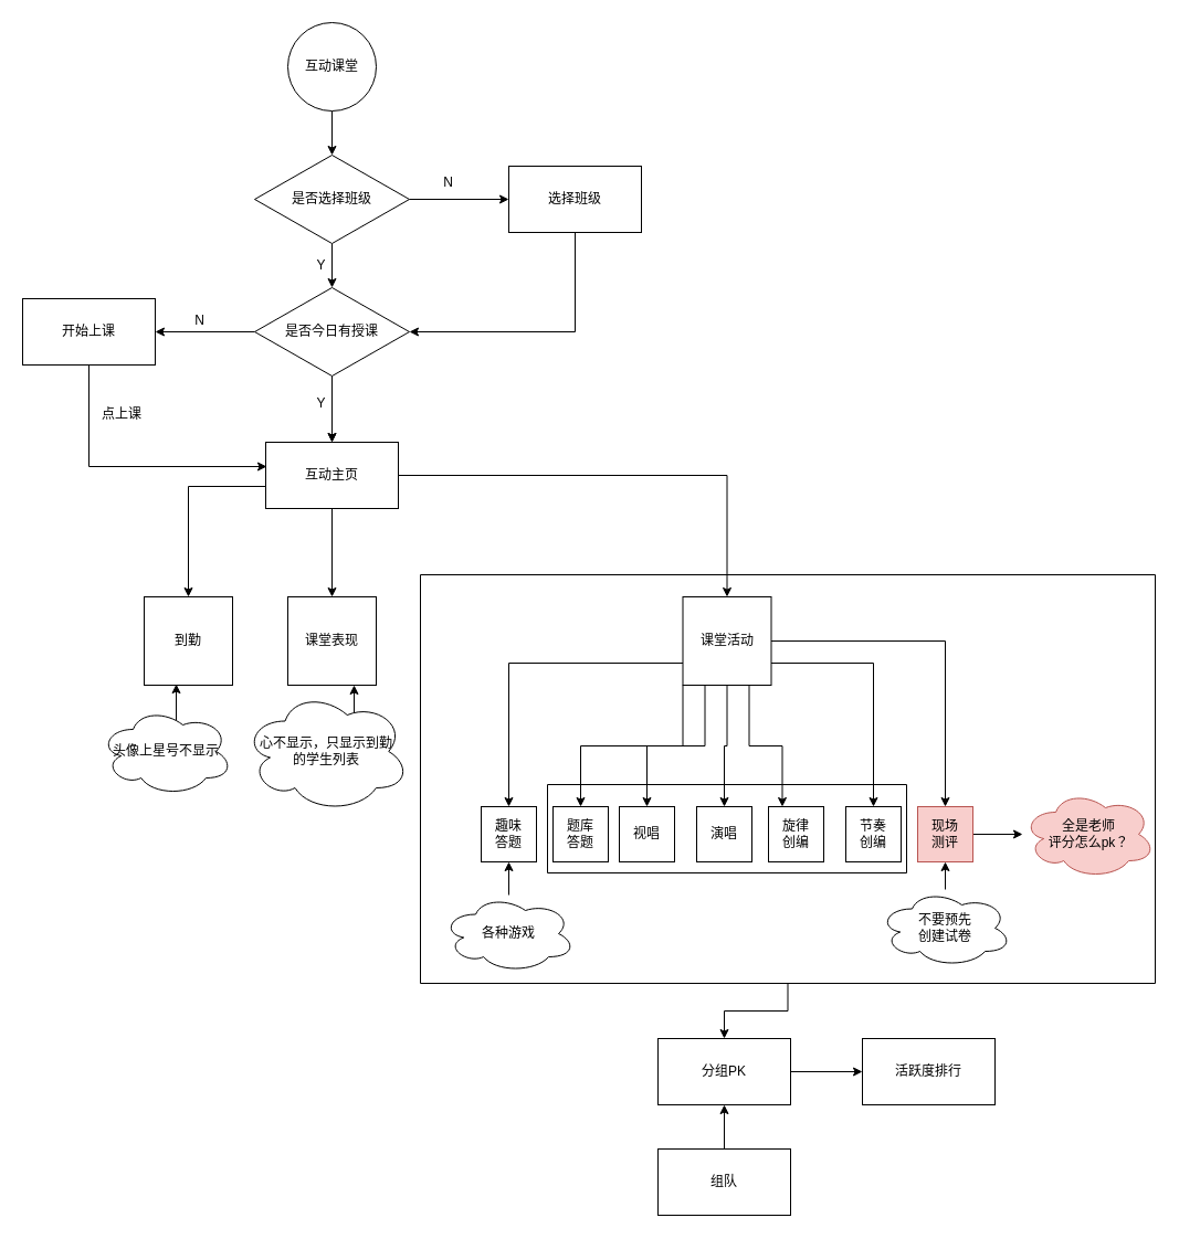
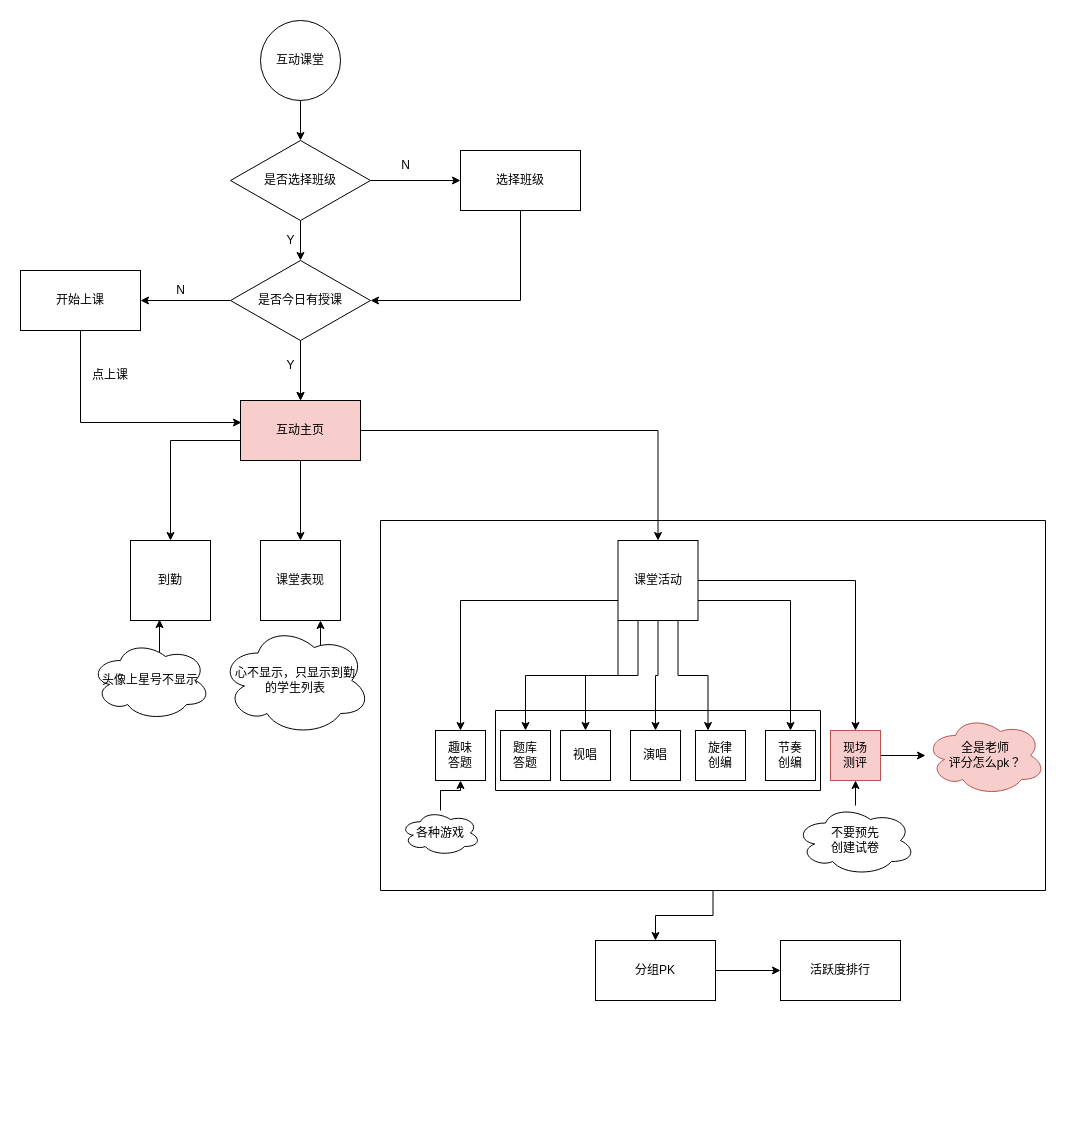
  <mxCell id="0" />
  <mxCell id="1" parent="0" />
  <mxCell id="2" style="edgeStyle=orthogonalEdgeStyle;rounded=0;orthogonalLoop=1;jettySize=auto;html=1;exitX=0.5;exitY=1;exitDx=0;exitDy=0;entryX=0.5;entryY=0;entryDx=0;entryDy=0;" parent="1" source="3" target="6" edge="1"><mxGeometry relative="1" as="geometry" /></mxCell>
  <mxCell id="3" value="互动课堂" style="ellipse;whiteSpace=wrap;html=1;aspect=fixed;" parent="1" vertex="1"><mxGeometry x="260" y="20" width="80" height="80" as="geometry" /></mxCell>
  <mxCell id="4" style="edgeStyle=orthogonalEdgeStyle;rounded=0;orthogonalLoop=1;jettySize=auto;html=1;exitX=0.5;exitY=1;exitDx=0;exitDy=0;entryX=0.5;entryY=0;entryDx=0;entryDy=0;" parent="1" source="6" target="10" edge="1"><mxGeometry relative="1" as="geometry" /></mxCell>
  <mxCell id="5" value="" style="edgeStyle=orthogonalEdgeStyle;rounded=0;orthogonalLoop=1;jettySize=auto;html=1;" parent="1" source="6" target="13" edge="1"><mxGeometry relative="1" as="geometry" /></mxCell>
  <mxCell id="6" value="是否选择班级" style="rhombus;whiteSpace=wrap;html=1;" parent="1" vertex="1"><mxGeometry x="230" y="140" width="140" height="80" as="geometry" /></mxCell>
  <mxCell id="7" value="" style="edgeStyle=orthogonalEdgeStyle;rounded=0;orthogonalLoop=1;jettySize=auto;html=1;" parent="1" source="10" target="15" edge="1"><mxGeometry relative="1" as="geometry" /></mxCell>
  <mxCell id="8" value="" style="edgeStyle=orthogonalEdgeStyle;rounded=0;orthogonalLoop=1;jettySize=auto;html=1;" parent="1" source="10" target="15" edge="1"><mxGeometry relative="1" as="geometry" /></mxCell>
  <mxCell id="9" value="" style="edgeStyle=orthogonalEdgeStyle;rounded=0;orthogonalLoop=1;jettySize=auto;html=1;" parent="1" source="10" target="19" edge="1"><mxGeometry relative="1" as="geometry" /></mxCell>
  <mxCell id="10" value="是否今日有授课" style="rhombus;whiteSpace=wrap;html=1;" parent="1" vertex="1"><mxGeometry x="230" y="260" width="140" height="80" as="geometry" /></mxCell>
  <mxCell id="11" value="Y" style="text;html=1;align=center;verticalAlign=middle;resizable=0;points=[];autosize=1;strokeColor=none;fillColor=none;" parent="1" vertex="1"><mxGeometry x="275" y="225" width="30" height="30" as="geometry" /></mxCell>
  <mxCell id="12" style="edgeStyle=orthogonalEdgeStyle;rounded=0;orthogonalLoop=1;jettySize=auto;html=1;exitX=0.5;exitY=1;exitDx=0;exitDy=0;entryX=1;entryY=0.5;entryDx=0;entryDy=0;" parent="1" source="13" target="10" edge="1"><mxGeometry relative="1" as="geometry" /></mxCell>
  <mxCell id="13" value="选择班级" style="whiteSpace=wrap;html=1;" parent="1" vertex="1"><mxGeometry x="460" y="150" width="120" height="60" as="geometry" /></mxCell>
  <mxCell id="14" style="edgeStyle=orthogonalEdgeStyle;rounded=0;orthogonalLoop=1;jettySize=auto;html=1;entryX=0.5;entryY=0;entryDx=0;entryDy=0;" parent="1" source="15" target="32" edge="1"><mxGeometry relative="1" as="geometry" /></mxCell>
- <mxCell id="15" value="互动主页" style="whiteSpace=wrap;html=1;" parent="1" vertex="1"><mxGeometry x="240" y="400" width="120" height="60" as="geometry" /></mxCell>
+ <mxCell id="15" value="互动主页" style="whiteSpace=wrap;html=1;fillColor=#f8cecc;" parent="1" vertex="1"><mxGeometry x="240" y="400" width="120" height="60" as="geometry" /></mxCell>
  <mxCell id="16" value="Y" style="text;html=1;align=center;verticalAlign=middle;resizable=0;points=[];autosize=1;strokeColor=none;fillColor=none;" parent="1" vertex="1"><mxGeometry x="275" y="350" width="30" height="30" as="geometry" /></mxCell>
  <mxCell id="17" value="N" style="text;html=1;align=center;verticalAlign=middle;resizable=0;points=[];autosize=1;strokeColor=none;fillColor=none;" parent="1" vertex="1"><mxGeometry x="390" y="150" width="30" height="30" as="geometry" /></mxCell>
  <mxCell id="18" style="edgeStyle=orthogonalEdgeStyle;rounded=0;orthogonalLoop=1;jettySize=auto;html=1;exitX=0.5;exitY=1;exitDx=0;exitDy=0;entryX=0.008;entryY=0.367;entryDx=0;entryDy=0;entryPerimeter=0;" parent="1" source="19" target="15" edge="1"><mxGeometry relative="1" as="geometry" /></mxCell>
  <mxCell id="19" value="开始上课" style="whiteSpace=wrap;html=1;" parent="1" vertex="1"><mxGeometry x="20" y="270" width="120" height="60" as="geometry" /></mxCell>
  <mxCell id="20" value="N" style="text;html=1;align=center;verticalAlign=middle;resizable=0;points=[];autosize=1;strokeColor=none;fillColor=none;" parent="1" vertex="1"><mxGeometry x="165" y="275" width="30" height="30" as="geometry" /></mxCell>
  <mxCell id="21" style="edgeStyle=orthogonalEdgeStyle;rounded=0;orthogonalLoop=1;jettySize=auto;html=1;exitX=0.5;exitY=1;exitDx=0;exitDy=0;entryX=0.5;entryY=0;entryDx=0;entryDy=0;" parent="1" source="15" target="24" edge="1"><mxGeometry relative="1" as="geometry"><mxPoint x="300" y="570" as="sourcePoint" /></mxGeometry></mxCell>
  <mxCell id="22" style="edgeStyle=orthogonalEdgeStyle;rounded=0;orthogonalLoop=1;jettySize=auto;html=1;entryX=0.5;entryY=0;entryDx=0;entryDy=0;exitX=0;exitY=0.75;exitDx=0;exitDy=0;" parent="1" source="15" target="23" edge="1"><mxGeometry relative="1" as="geometry"><mxPoint x="271.716" y="558.284" as="sourcePoint" /><Array as="points"><mxPoint x="240" y="440" /><mxPoint x="170" y="440" /></Array></mxGeometry></mxCell>
  <mxCell id="23" value="到勤" style="whiteSpace=wrap;html=1;aspect=fixed;" parent="1" vertex="1"><mxGeometry y="540" width="80" height="80" as="geometry" x="130" /></mxCell>
  <mxCell id="24" value="课堂表现" style="whiteSpace=wrap;html=1;aspect=fixed;" parent="1" vertex="1"><mxGeometry x="260" y="540" width="80" height="80" as="geometry" /></mxCell>
  <mxCell id="25" style="edgeStyle=orthogonalEdgeStyle;rounded=0;orthogonalLoop=1;jettySize=auto;html=1;exitX=0;exitY=0.75;exitDx=0;exitDy=0;entryX=0.5;entryY=0;entryDx=0;entryDy=0;" parent="1" source="32" target="37" edge="1"><mxGeometry relative="1" as="geometry" /></mxCell>
  <mxCell id="26" style="edgeStyle=orthogonalEdgeStyle;rounded=0;orthogonalLoop=1;jettySize=auto;html=1;exitX=0;exitY=1;exitDx=0;exitDy=0;entryX=0.5;entryY=0;entryDx=0;entryDy=0;" parent="1" source="32" target="44" edge="1"><mxGeometry relative="1" as="geometry" /></mxCell>
  <mxCell id="27" style="edgeStyle=orthogonalEdgeStyle;rounded=0;orthogonalLoop=1;jettySize=auto;html=1;exitX=0.75;exitY=1;exitDx=0;exitDy=0;entryX=0.25;entryY=0;entryDx=0;entryDy=0;" parent="1" source="32" target="40" edge="1"><mxGeometry relative="1" as="geometry" /></mxCell>
  <mxCell id="28" style="edgeStyle=orthogonalEdgeStyle;rounded=0;orthogonalLoop=1;jettySize=auto;html=1;exitX=1;exitY=0.75;exitDx=0;exitDy=0;entryX=0.5;entryY=0;entryDx=0;entryDy=0;" parent="1" source="32" target="41" edge="1"><mxGeometry relative="1" as="geometry" /></mxCell>
  <mxCell id="29" style="edgeStyle=orthogonalEdgeStyle;rounded=0;orthogonalLoop=1;jettySize=auto;html=1;exitX=1;exitY=0.5;exitDx=0;exitDy=0;entryX=0.5;entryY=0;entryDx=0;entryDy=0;" parent="1" source="32" target="43" edge="1"><mxGeometry relative="1" as="geometry" /></mxCell>
  <mxCell id="30" style="edgeStyle=orthogonalEdgeStyle;rounded=0;orthogonalLoop=1;jettySize=auto;html=1;exitX=0.25;exitY=1;exitDx=0;exitDy=0;entryX=0.5;entryY=0;entryDx=0;entryDy=0;" parent="1" source="32" target="38" edge="1"><mxGeometry relative="1" as="geometry" /></mxCell>
  <mxCell id="31" style="edgeStyle=orthogonalEdgeStyle;rounded=0;orthogonalLoop=1;jettySize=auto;html=1;exitX=0.5;exitY=1;exitDx=0;exitDy=0;" parent="1" source="32" target="39" edge="1"><mxGeometry relative="1" as="geometry" /></mxCell>
  <mxCell id="32" value="课堂活动" style="whiteSpace=wrap;html=1;aspect=fixed;" parent="1" vertex="1"><mxGeometry x="617.5" y="540" width="80" height="80" as="geometry" /></mxCell>
  <mxCell id="33" style="edgeStyle=orthogonalEdgeStyle;rounded=0;orthogonalLoop=1;jettySize=auto;html=1;exitX=0.625;exitY=0.2;exitDx=0;exitDy=0;exitPerimeter=0;entryX=0.363;entryY=0.988;entryDx=0;entryDy=0;entryPerimeter=0;" parent="1" source="34" target="23" edge="1"><mxGeometry relative="1" as="geometry" /></mxCell>
  <mxCell id="34" value="头像上星号不显示" style="ellipse;shape=cloud;whiteSpace=wrap;html=1;" parent="1" vertex="1"><mxGeometry x="90" y="640" width="120" height="80" as="geometry" /></mxCell>
  <mxCell id="35" style="edgeStyle=orthogonalEdgeStyle;rounded=0;orthogonalLoop=1;jettySize=auto;html=1;exitX=0.625;exitY=0.2;exitDx=0;exitDy=0;exitPerimeter=0;entryX=0.75;entryY=1;entryDx=0;entryDy=0;" parent="1" source="36" target="24" edge="1"><mxGeometry relative="1" as="geometry" /></mxCell>
  <mxCell id="36" value="心不显示，只显示到勤&lt;br&gt;的学生列表" style="ellipse;shape=cloud;whiteSpace=wrap;html=1;" parent="1" vertex="1"><mxGeometry x="220" y="625" width="150" height="110" as="geometry" /></mxCell>
  <mxCell id="37" value="趣味&lt;br&gt;答题" style="whiteSpace=wrap;html=1;aspect=fixed;" parent="1" vertex="1"><mxGeometry x="435" y="730" width="50" height="50" as="geometry" /></mxCell>
  <mxCell id="38" value="视唱" style="whiteSpace=wrap;html=1;aspect=fixed;" parent="1" vertex="1"><mxGeometry x="560" y="730" width="50" height="50" as="geometry" /></mxCell>
  <mxCell id="39" value="演唱" style="whiteSpace=wrap;html=1;aspect=fixed;" parent="1" vertex="1"><mxGeometry x="630" y="730" width="50" height="50" as="geometry" /></mxCell>
  <mxCell id="40" value="旋律&lt;br&gt;创编" style="whiteSpace=wrap;html=1;aspect=fixed;" parent="1" vertex="1"><mxGeometry x="695" y="730" width="50" height="50" as="geometry" /></mxCell>
  <mxCell id="41" value="节奏&lt;br&gt;创编" style="whiteSpace=wrap;html=1;aspect=fixed;" parent="1" vertex="1"><mxGeometry x="765" y="730" width="50" height="50" as="geometry" /></mxCell>
  <mxCell id="42" value="" style="edgeStyle=orthogonalEdgeStyle;rounded=0;orthogonalLoop=1;jettySize=auto;html=1;" parent="1" source="43" target="57" edge="1"><mxGeometry relative="1" as="geometry" /></mxCell>
  <mxCell id="43" value="现场&lt;br&gt;测评" style="whiteSpace=wrap;html=1;aspect=fixed;fillColor=#f8cecc;strokeColor=#b85450;" parent="1" vertex="1"><mxGeometry x="830" y="730" width="50" height="50" as="geometry" /></mxCell>
  <mxCell id="44" value="题库&lt;br&gt;答题" style="whiteSpace=wrap;html=1;aspect=fixed;" parent="1" vertex="1"><mxGeometry x="500" y="730" width="50" height="50" as="geometry" /></mxCell>
  <mxCell id="45" value="" style="swimlane;startSize=0;" parent="1" vertex="1"><mxGeometry x="495" y="710" width="325" height="80" as="geometry"><mxRectangle x="365" y="760" width="50" height="40" as="alternateBounds" /></mxGeometry></mxCell>
  <mxCell id="46" value="" style="edgeStyle=orthogonalEdgeStyle;rounded=0;orthogonalLoop=1;jettySize=auto;html=1;" parent="1" source="47" target="43" edge="1"><mxGeometry relative="1" as="geometry" /></mxCell>
  <mxCell id="47" value="不要预先&lt;br&gt;创建试卷" style="ellipse;shape=cloud;whiteSpace=wrap;html=1;" parent="1" vertex="1"><mxGeometry x="795" y="805" width="120" height="70" as="geometry" /></mxCell>
  <mxCell id="48" value="" style="edgeStyle=orthogonalEdgeStyle;rounded=0;orthogonalLoop=1;jettySize=auto;html=1;" parent="1" source="49" target="37" edge="1"><mxGeometry relative="1" as="geometry" /></mxCell>
- <mxCell id="49" value="各种游戏" style="ellipse;shape=cloud;whiteSpace=wrap;html=1;" parent="1" vertex="1"><mxGeometry x="400" y="810" width="120" height="70" as="geometry" /></mxCell>
+ <mxCell id="49" value="各种游戏" style="ellipse;shape=cloud;whiteSpace=wrap;html=1;" parent="1" vertex="1"><mxGeometry x="400" y="810" width="80" height="45" as="geometry" /></mxCell>
  <mxCell id="50" value="" style="edgeStyle=orthogonalEdgeStyle;rounded=0;orthogonalLoop=1;jettySize=auto;html=1;" parent="1" source="51" target="52" edge="1"><mxGeometry relative="1" as="geometry" /></mxCell>
  <mxCell id="51" value="分组PK" style="whiteSpace=wrap;html=1;" parent="1" vertex="1"><mxGeometry x="595" y="940" width="120" height="60" as="geometry" /></mxCell>
  <mxCell id="52" value="活跃度排行" style="whiteSpace=wrap;html=1;" parent="1" vertex="1"><mxGeometry x="780" y="940" width="120" height="60" as="geometry" /></mxCell>
- <mxCell id="53" style="edgeStyle=orthogonalEdgeStyle;rounded=0;orthogonalLoop=1;jettySize=auto;html=1;exitX=0.5;exitY=0;exitDx=0;exitDy=0;entryX=0.5;entryY=1;entryDx=0;entryDy=0;" parent="1" source="54" target="51" edge="1"><mxGeometry relative="1" as="geometry" /></mxCell>
- <mxCell id="54" value="组队" style="whiteSpace=wrap;html=1;" parent="1" vertex="1"><mxGeometry x="595" y="1040" width="120" height="60" as="geometry" /></mxCell>
  <mxCell id="55" style="edgeStyle=orthogonalEdgeStyle;rounded=0;orthogonalLoop=1;jettySize=auto;html=1;exitX=0.5;exitY=1;exitDx=0;exitDy=0;" parent="1" source="56" target="51" edge="1"><mxGeometry relative="1" as="geometry" /></mxCell>
  <mxCell id="56" value="" style="swimlane;startSize=0;" parent="1" vertex="1"><mxGeometry x="380" y="520" width="665" height="370" as="geometry" /></mxCell>
  <mxCell id="57" value="全是老师&lt;br&gt;评分怎么pk？" style="ellipse;shape=cloud;whiteSpace=wrap;html=1;fillColor=#f8cecc;strokeColor=#b85450;" parent="56" vertex="1"><mxGeometry x="545" y="195" width="120" height="80" as="geometry" /></mxCell>
  <mxCell id="58" value="点上课" style="text;html=1;strokeColor=none;fillColor=none;align=center;verticalAlign=middle;whiteSpace=wrap;rounded=0;" vertex="1" parent="1"><mxGeometry x="80" y="360" width="60" height="30" as="geometry" /></mxCell>
